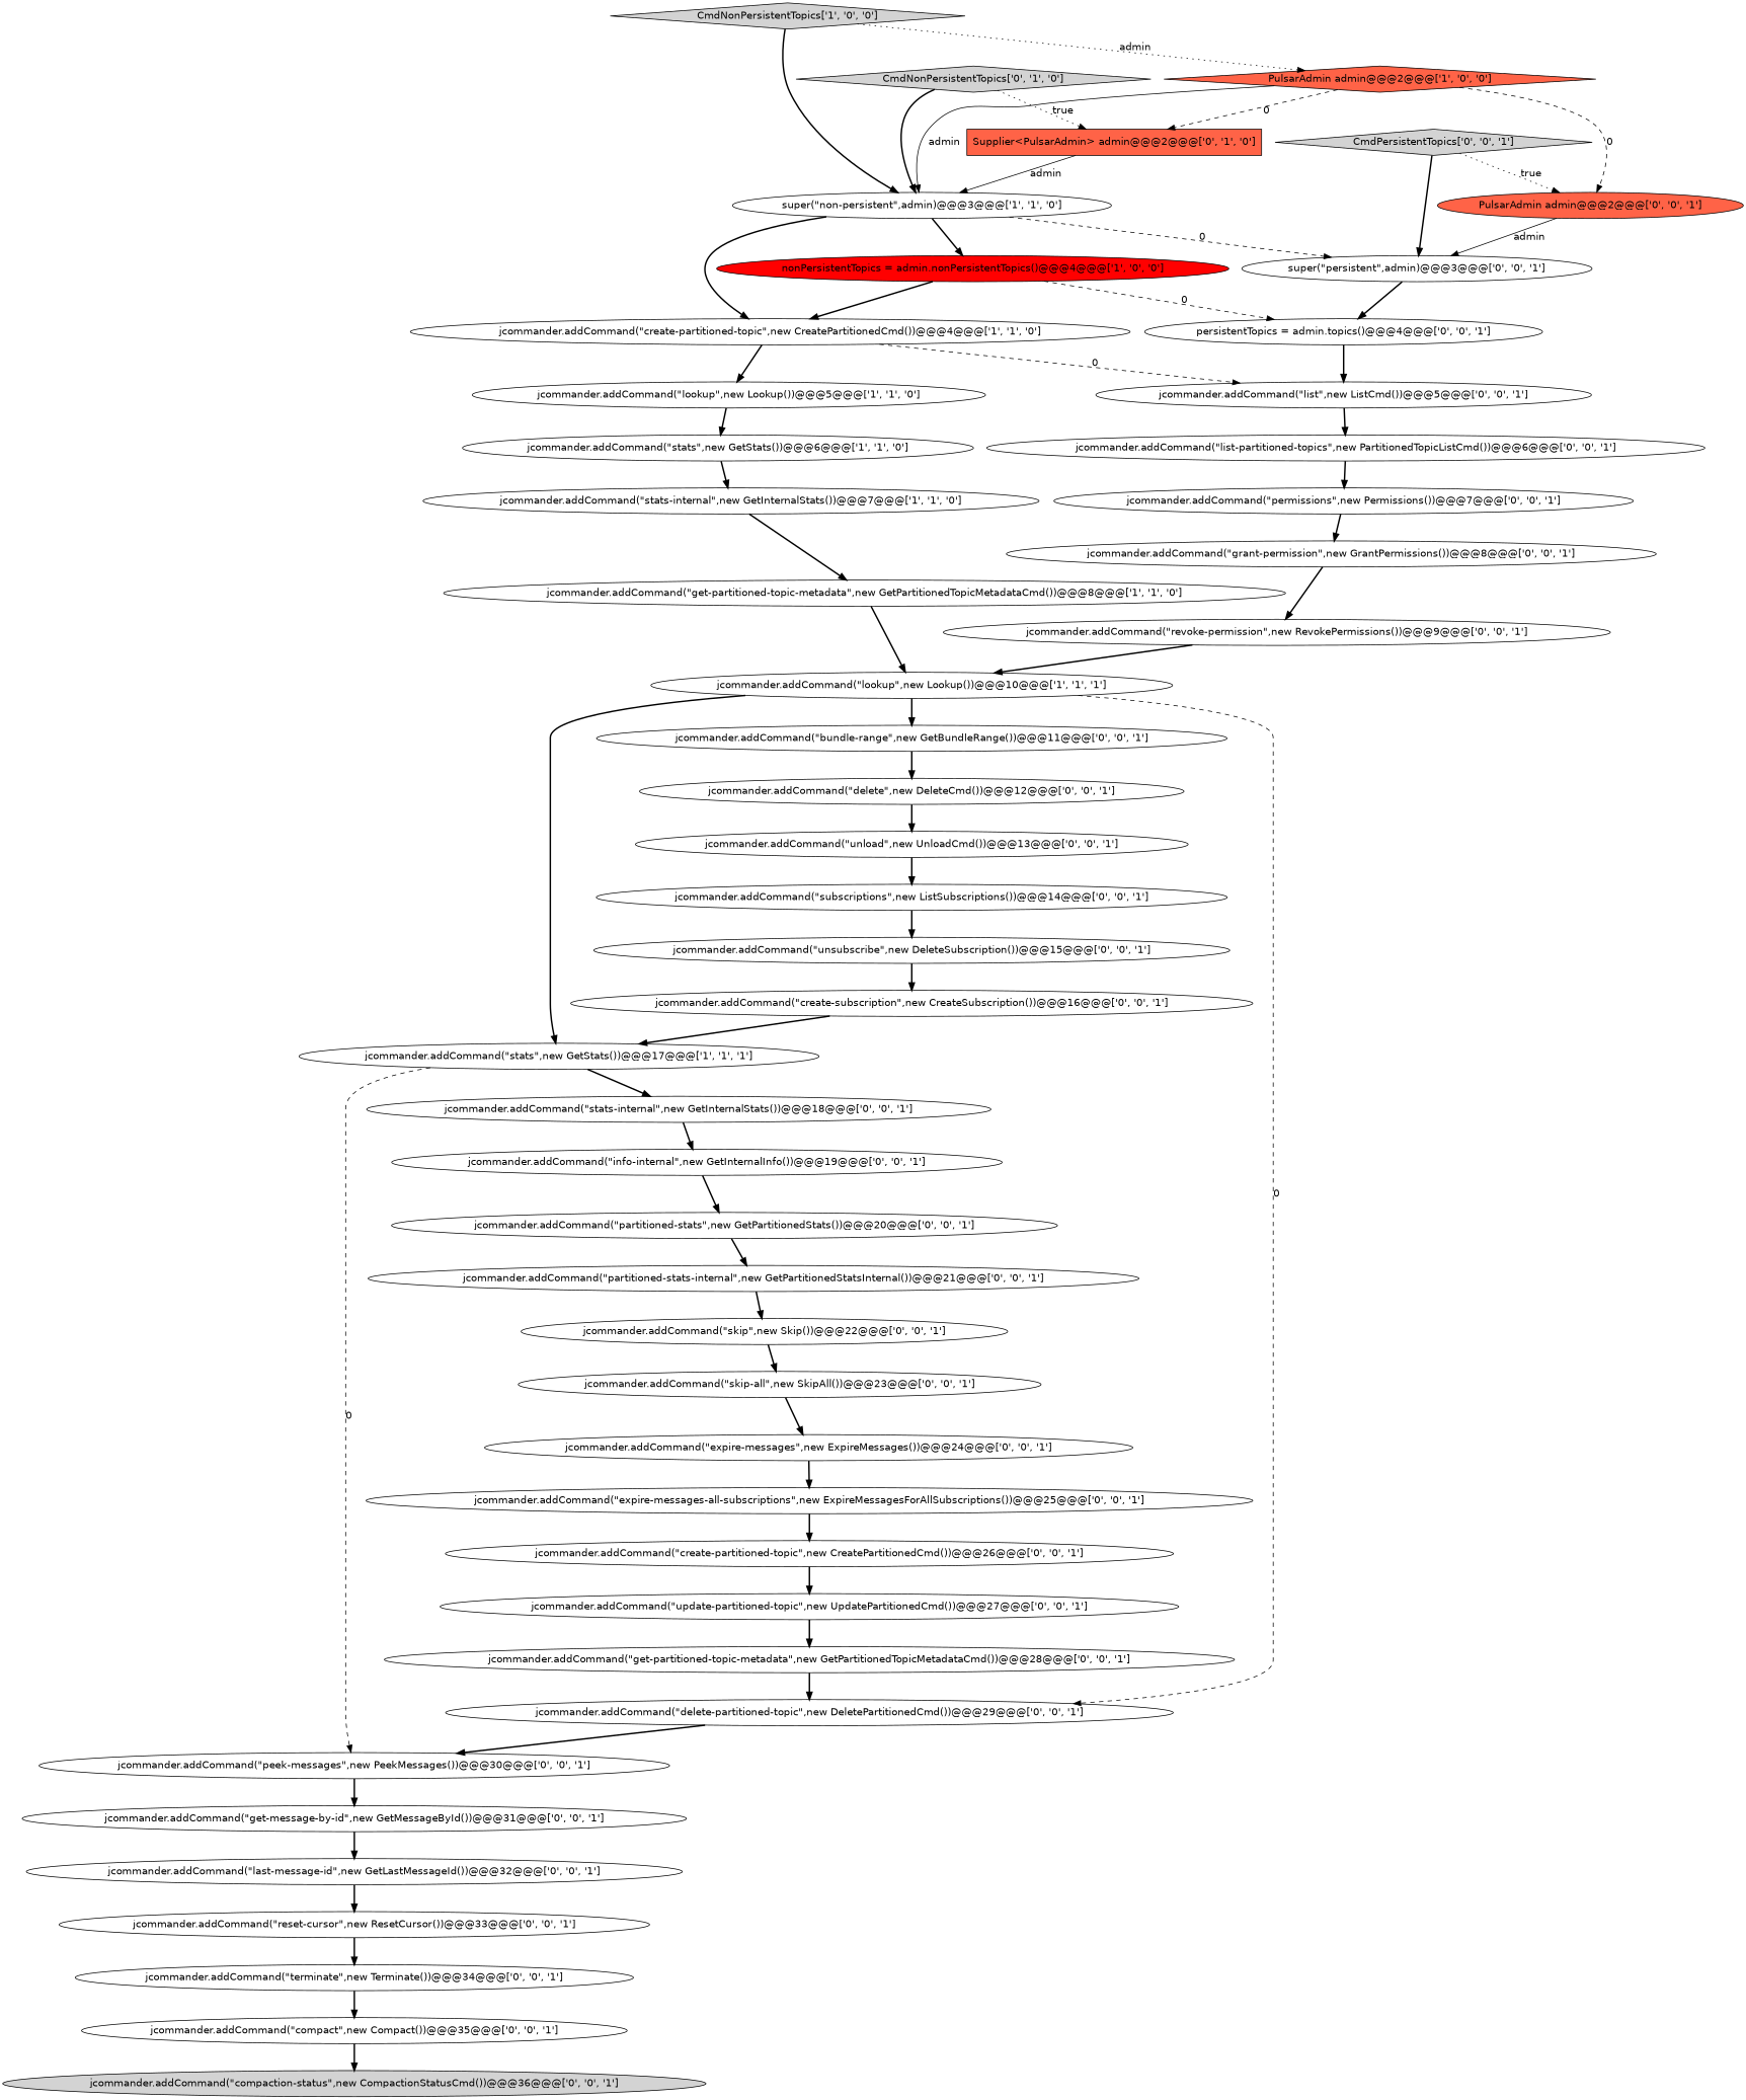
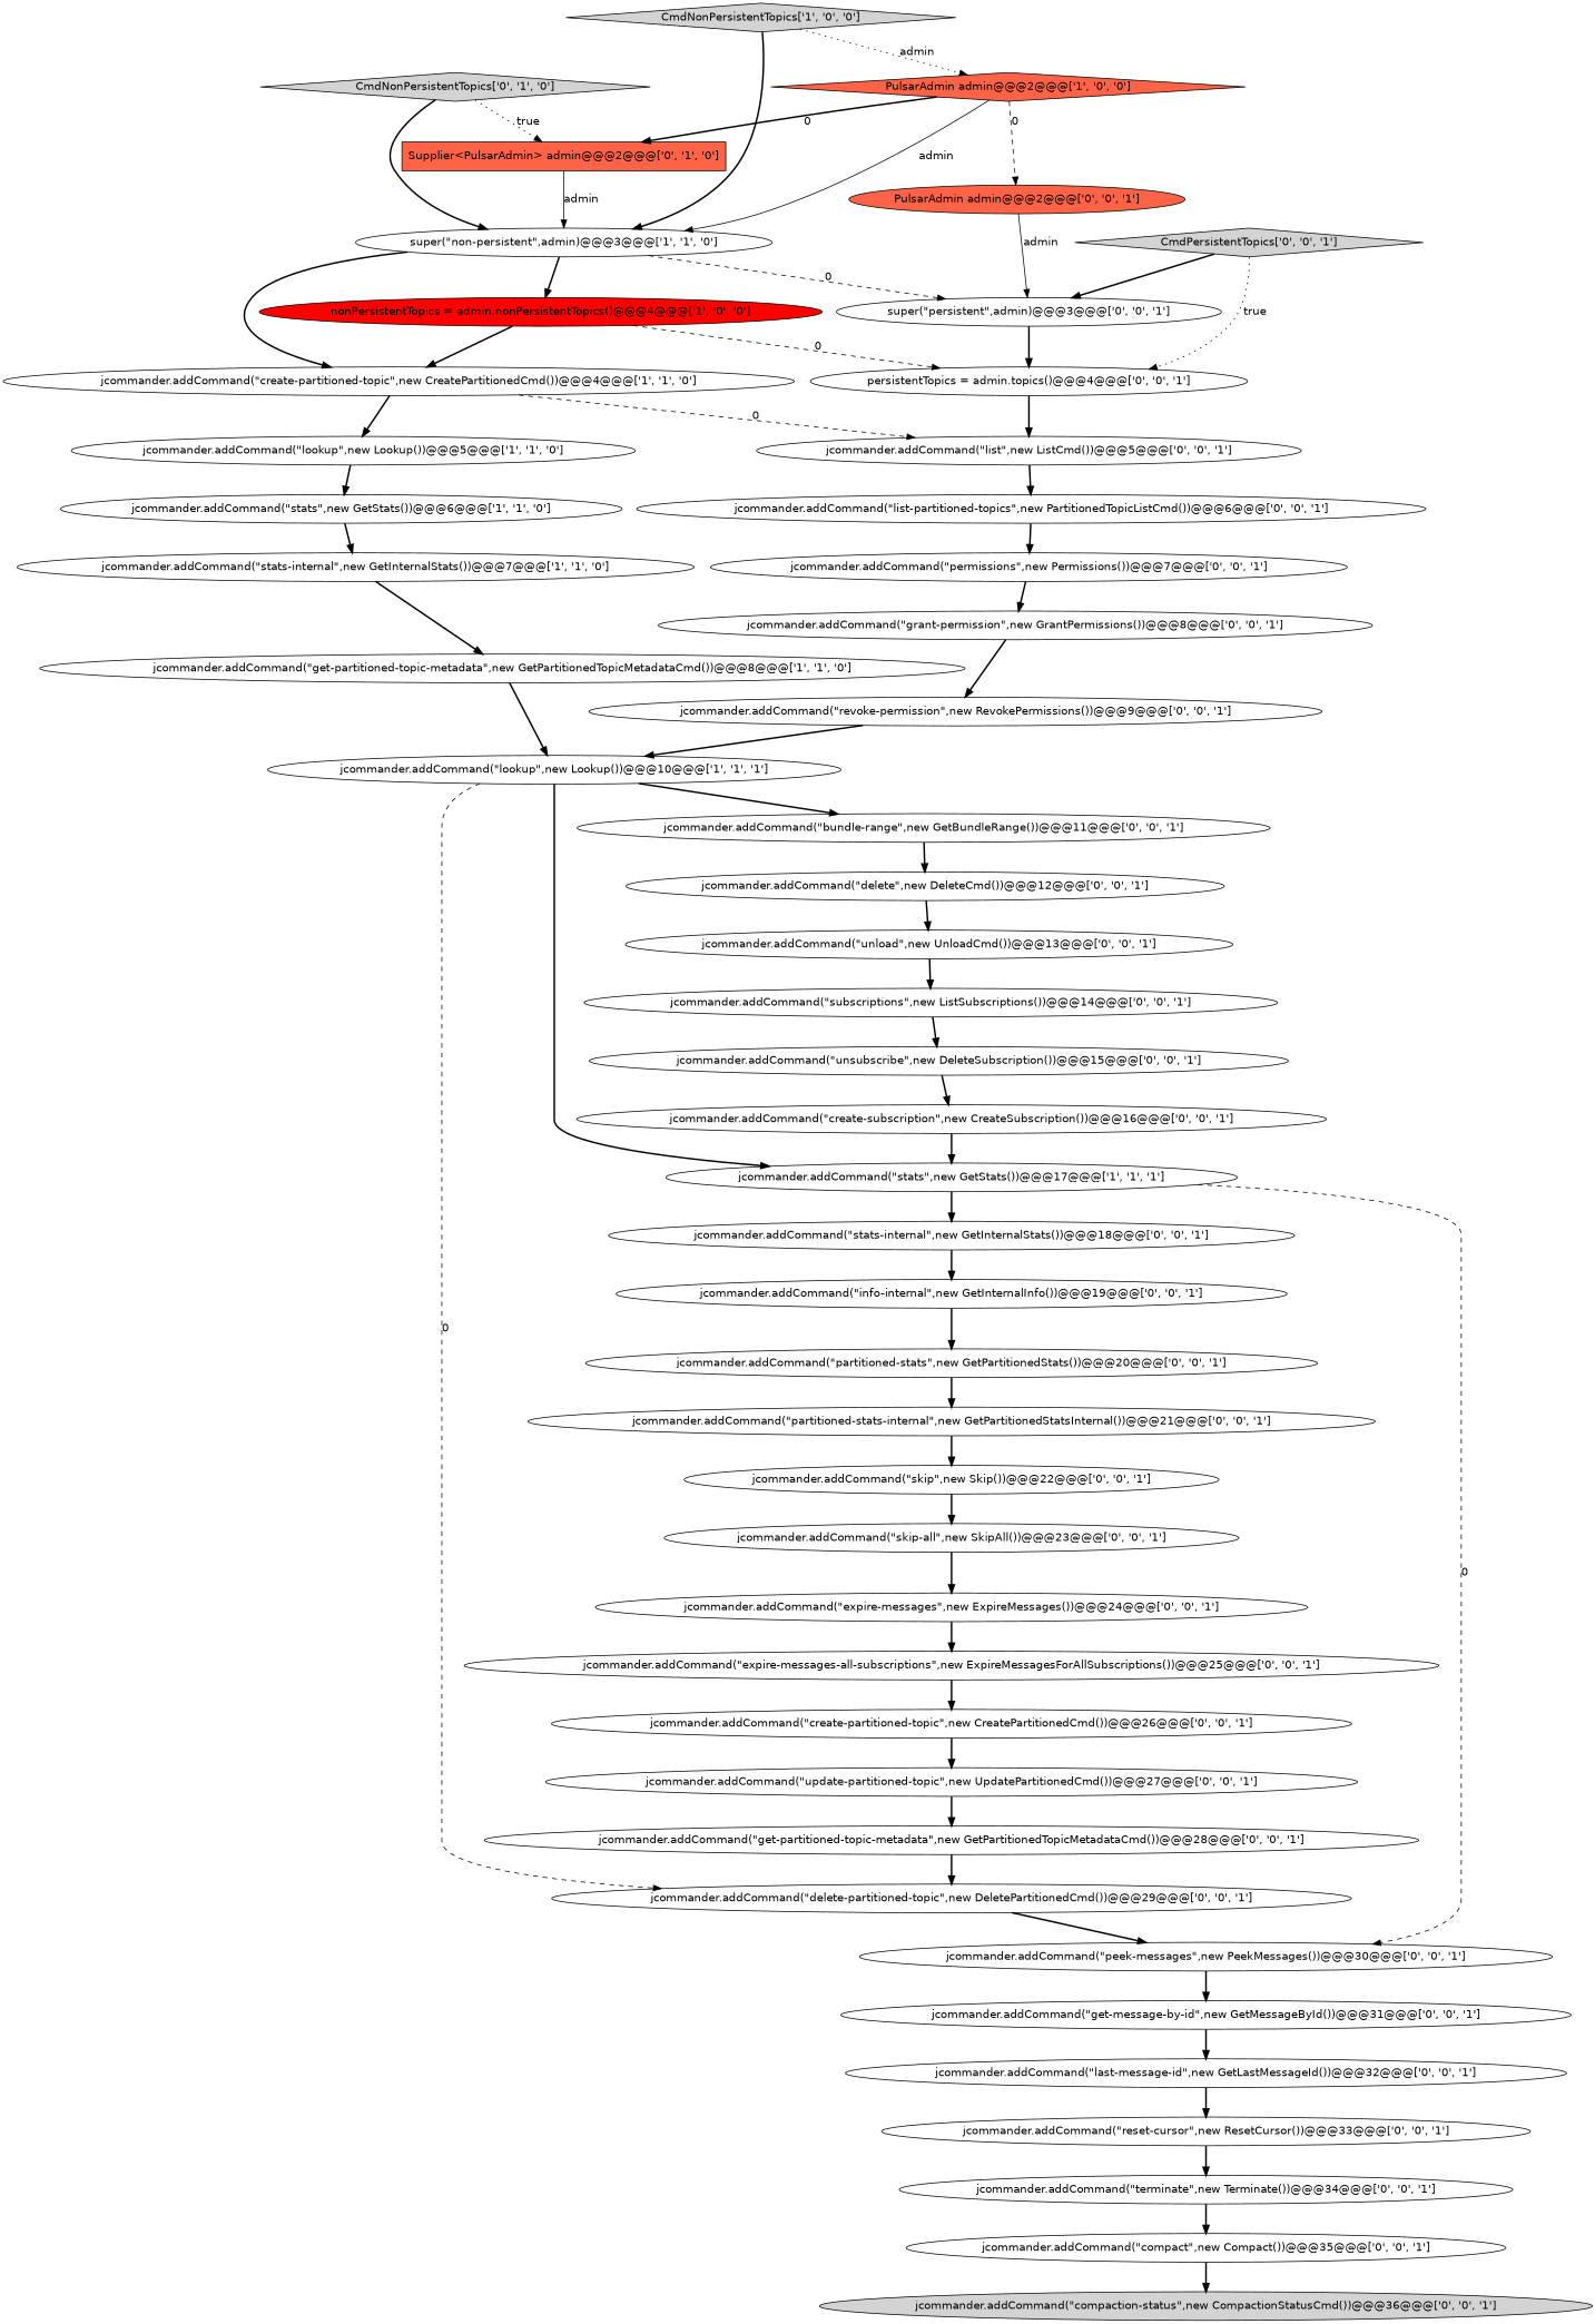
  digraph {
    fontname="DejaVu Sans"
    node [fillcolor=white fontname="DejaVu Sans" shape=ellipse style=filled]
    edge [fontname="DejaVu Sans" style=bold]
    n1 [label="jcommander.addCommand(\"create-partitioned-topic\",new CreatePartitionedCmd())@@@4@@@['1', '1', '0']"]
    n2 [label="jcommander.addCommand(\"lookup\",new Lookup())@@@5@@@['1', '1', '0']"]
    n3 [label="jcommander.addCommand(\"list\",new ListCmd())@@@5@@@['0', '0', '1']"]
    n4 [label="jcommander.addCommand(\"stats\",new GetStats())@@@6@@@['1', '1', '0']"]
    n5 [label="jcommander.addCommand(\"list-partitioned-topics\",new PartitionedTopicListCmd())@@@6@@@['0', '0', '1']"]
    n6 [fillcolor=tomato label="Supplier<PulsarAdmin> admin@@@2@@@['0', '1', '0']" shape=box]
    n7 [label="super(\"non-persistent\",admin)@@@3@@@['1', '1', '0']"]
    n8 [fillcolor=red label="nonPersistentTopics = admin.nonPersistentTopics()@@@4@@@['1', '0', '0']"]
    n9 [label="super(\"persistent\",admin)@@@3@@@['0', '0', '1']"]
    n10 [label="jcommander.addCommand(\"stats-internal\",new GetInternalStats())@@@7@@@['1', '1', '0']"]
    n11 [label="jcommander.addCommand(\"get-partitioned-topic-metadata\",new GetPartitionedTopicMetadataCmd())@@@8@@@['1', '1', '0']"]
    n12 [label="jcommander.addCommand(\"reset-cursor\",new ResetCursor())@@@33@@@['0', '0', '1']"]
    n13 [label="jcommander.addCommand(\"terminate\",new Terminate())@@@34@@@['0', '0', '1']"]
    n14 [label="jcommander.addCommand(\"compact\",new Compact())@@@35@@@['0', '0', '1']"]
    n15 [fillcolor=lightgray label="jcommander.addCommand(\"compaction-status\",new CompactionStatusCmd())@@@36@@@['0', '0', '1']"]
    n16 [label="persistentTopics = admin.topics()@@@4@@@['0', '0', '1']"]
    n17 [label="jcommander.addCommand(\"partitioned-stats-internal\",new GetPartitionedStatsInternal())@@@21@@@['0', '0', '1']"]
    n18 [label="jcommander.addCommand(\"skip\",new Skip())@@@22@@@['0', '0', '1']"]
    n19 [label="jcommander.addCommand(\"skip-all\",new SkipAll())@@@23@@@['0', '0', '1']"]
    n20 [label="jcommander.addCommand(\"partitioned-stats\",new GetPartitionedStats())@@@20@@@['0', '0', '1']"]
    n21 [label="jcommander.addCommand(\"permissions\",new Permissions())@@@7@@@['0', '0', '1']"]
    n22 [label="jcommander.addCommand(\"grant-permission\",new GrantPermissions())@@@8@@@['0', '0', '1']"]
    n23 [label="jcommander.addCommand(\"update-partitioned-topic\",new UpdatePartitionedCmd())@@@27@@@['0', '0', '1']"]
    n24 [label="jcommander.addCommand(\"get-partitioned-topic-metadata\",new GetPartitionedTopicMetadataCmd())@@@28@@@['0', '0', '1']"]
    n25 [label="jcommander.addCommand(\"delete-partitioned-topic\",new DeletePartitionedCmd())@@@29@@@['0', '0', '1']"]
    n26 [label="jcommander.addCommand(\"lookup\",new Lookup())@@@10@@@['1', '1', '1']"]
    n27 [label="jcommander.addCommand(\"stats\",new GetStats())@@@17@@@['1', '1', '1']"]
    n28 [label="jcommander.addCommand(\"bundle-range\",new GetBundleRange())@@@11@@@['0', '0', '1']"]
    n29 [label="jcommander.addCommand(\"peek-messages\",new PeekMessages())@@@30@@@['0', '0', '1']"]
    n30 [label="jcommander.addCommand(\"stats-internal\",new GetInternalStats())@@@18@@@['0', '0', '1']"]
    n31 [label="jcommander.addCommand(\"delete\",new DeleteCmd())@@@12@@@['0', '0', '1']"]
    n32 [label="jcommander.addCommand(\"create-partitioned-topic\",new CreatePartitionedCmd())@@@26@@@['0', '0', '1']"]
    n33 [label="jcommander.addCommand(\"info-internal\",new GetInternalInfo())@@@19@@@['0', '0', '1']"]
    n34 [label="jcommander.addCommand(\"unsubscribe\",new DeleteSubscription())@@@15@@@['0', '0', '1']"]
    n35 [label="jcommander.addCommand(\"create-subscription\",new CreateSubscription())@@@16@@@['0', '0', '1']"]
    n36 [label="jcommander.addCommand(\"unload\",new UnloadCmd())@@@13@@@['0', '0', '1']"]
    n37 [label="jcommander.addCommand(\"subscriptions\",new ListSubscriptions())@@@14@@@['0', '0', '1']"]
    n38 [label="jcommander.addCommand(\"revoke-permission\",new RevokePermissions())@@@9@@@['0', '0', '1']"]
    n39 [fillcolor=lightgray label="CmdNonPersistentTopics['1', '0', '0']" shape=diamond]
    n40 [fillcolor=tomato label="PulsarAdmin admin@@@2@@@['1', '0', '0']" shape=diamond]
    n41 [fillcolor=tomato label="PulsarAdmin admin@@@2@@@['0', '0', '1']"]
    n42 [fillcolor=lightgray label="CmdPersistentTopics['0', '0', '1']" shape=diamond]
    n43 [label="jcommander.addCommand(\"get-message-by-id\",new GetMessageById())@@@31@@@['0', '0', '1']"]
    n44 [label="jcommander.addCommand(\"last-message-id\",new GetLastMessageId())@@@32@@@['0', '0', '1']"]
    n45 [label="jcommander.addCommand(\"expire-messages-all-subscriptions\",new ExpireMessagesForAllSubscriptions())@@@25@@@['0', '0', '1']"]
    n46 [label="jcommander.addCommand(\"expire-messages\",new ExpireMessages())@@@24@@@['0', '0', '1']"]
    n47 [fillcolor=lightgray label="CmdNonPersistentTopics['0', '1', '0']" shape=diamond]
    n1 -> n2
    n1 -> n3 [label=0 style=dashed]
    n2 -> n4
    n3 -> n5
    n4 -> n10
    n5 -> n21
    n6 -> n7 [label=admin style=solid]
    n7 -> n1
    n7 -> n8
    n7 -> n9 [label=0 style=dashed]
    n8 -> n1
    n8 -> n16 [label=0 style=dashed]
    n9 -> n16
    n10 -> n11
    n11 -> n26
    n12 -> n13
    n13 -> n14
    n14 -> n15
    n16 -> n3
    n17 -> n18
    n18 -> n19
    n19 -> n46
    n20 -> n17
    n21 -> n22
    n22 -> n38
    n23 -> n24
    n24 -> n25
    n25 -> n29
    n26 -> n25 [label=0 style=dashed]
    n26 -> n27
    n26 -> n28
    n27 -> n29 [label=0 style=dashed]
    n27 -> n30
    n28 -> n31
    n29 -> n43
    n30 -> n33
    n31 -> n36
    n32 -> n23
    n33 -> n20
    n34 -> n35
    n35 -> n27
    n36 -> n37
    n37 -> n34
    n38 -> n26
    n39 -> n7
    n39 -> n40 [label=admin style=dotted]
-   n40 -> n6 [label=0 style=dashed]
+   n40 -> n6 [label=0]
    n40 -> n7 [label=admin style=solid]
    n40 -> n41 [label=0 style=dashed]
    n41 -> n9 [label=admin style=solid]
    n42 -> n9
-   n42 -> n41 [label=true style=dotted]
+   n42 -> n16 [label=true style=dotted]
    n43 -> n44
    n44 -> n12
    n45 -> n32
    n46 -> n45
    n47 -> n6 [label=true style=dotted]
    n47 -> n7
  }
